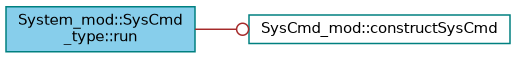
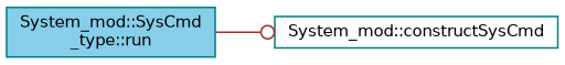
  digraph {
    rankdir=LR
    node [color=teal fontname=Helvetica fontsize=10 shape=record style=filled]
    n1 [fillcolor=skyblue fontcolor=black height=0.2 label="System_mod::SysCmd\l_type::run" width=0.4]
-   n2 [fillcolor=white height=0.2 label="SysCmd_mod::constructSysCmd" width=0.4]
+   n2 [fillcolor=white height=0.2 label="System_mod::constructSysCmd" width=0.4]
    n1 -> n2 [color=brown fontname=Helvetica fontsize=10 labelfontname=Helvetica labelfontsize=10 style=solid arrowhead=odot]
  }
